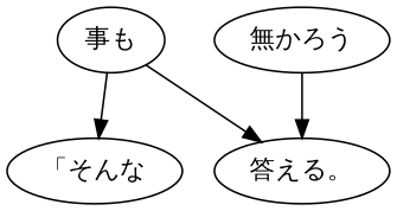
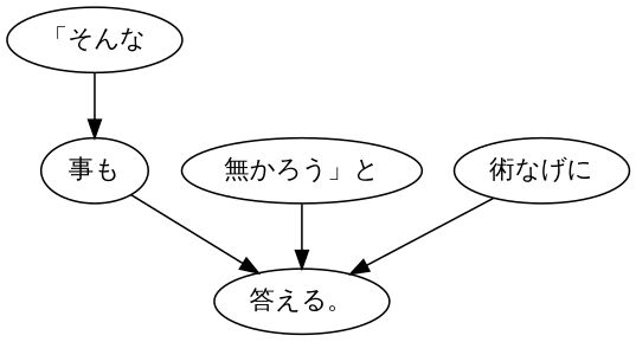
  digraph {
    n1 [label="「そんな"]
    n2 [label="事も"]
    n3 [label="答える。"]
-   n5 [label="無かろう"]
-   n2 -> n1
+   n4 [label="無かろう」と"]
+   n5 [label="術なげに"]
+   n1 -> n2
    n2 -> n3
+   n4 -> n3
    n5 -> n3
  }
